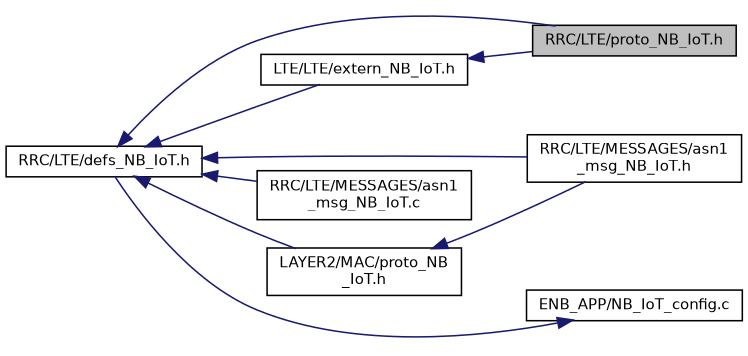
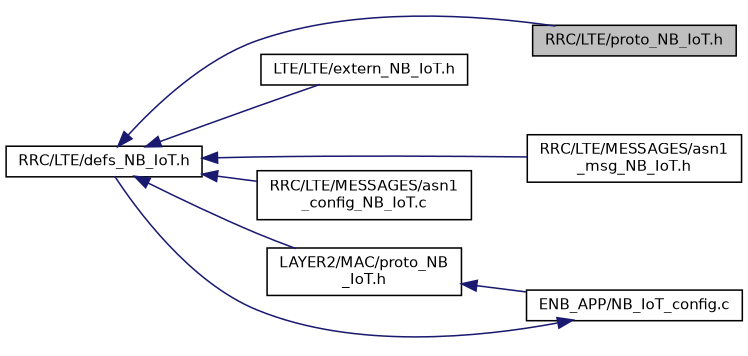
  digraph {
    rankdir=LR
    node [color=black fillcolor=white fontname=Helvetica fontsize=10 shape=record style=filled]
    edge [color=midnightblue dir=back fontname=Helvetica fontsize=10 labelfontname=Helvetica labelfontsize=10 style=solid]
    n1 [fillcolor=grey75 fontcolor=black height=0.2 label="RRC/LTE/proto_NB_IoT.h" width=0.4]
    n2 [height=0.2 label="RRC/LTE/defs_NB_IoT.h" width=0.4]
    n3 [height=0.2 label="LAYER2/MAC/proto_NB\l_IoT.h" width=0.4]
    n4 [height=0.2 label="LTE/LTE/extern_NB_IoT.h" width=0.4]
-   n5 [height=0.2 label="RRC/LTE/MESSAGES/asn1\l_msg_NB_IoT.c" width=0.4]
+   n5 [height=0.2 label="RRC/LTE/MESSAGES/asn1\l_config_NB_IoT.c" width=0.4]
    n6 [height=0.2 label="RRC/LTE/MESSAGES/asn1\l_msg_NB_IoT.h" width=0.4]
    n7 [height=0.2 label="ENB_APP/NB_IoT_config.c" width=0.4]
    n2 -> n1
    n2 -> n3
    n2 -> n4
    n2 -> n5
    n2 -> n6
-   n3 -> n6
-   n4 -> n1
+   n3 -> n7
    n7 -> n2
  }
